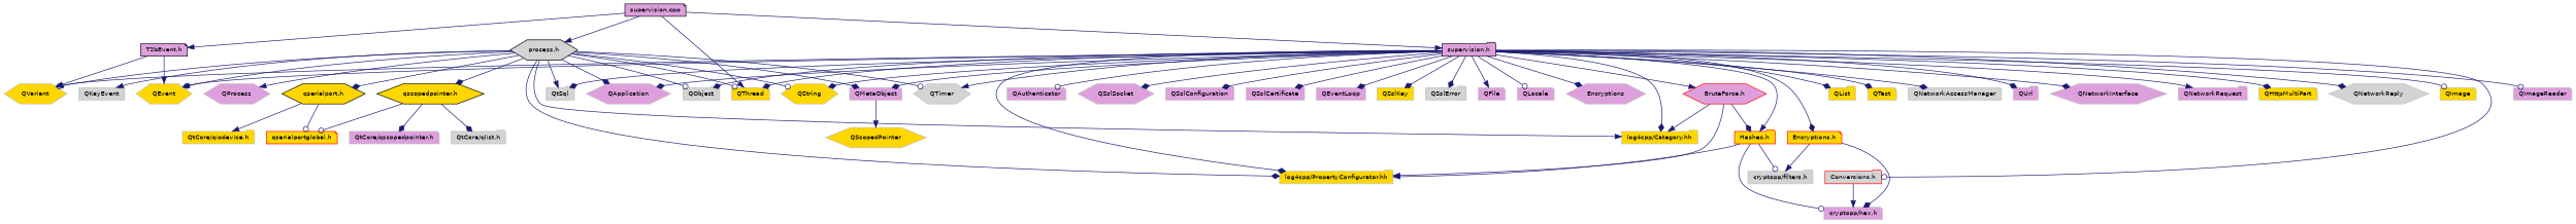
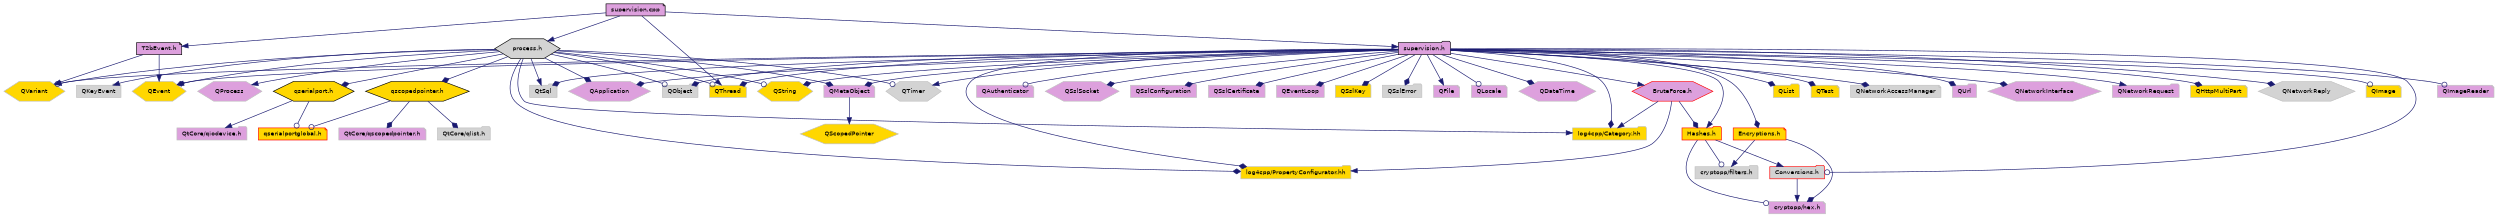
  digraph {
    node [color=grey75 fillcolor=plum fontname=Helvetica fontsize=10 shape=folder style=filled]
    edge [arrowhead=diamond color=midnightblue fontname=Helvetica fontsize=10 labelfontname=Helvetica labelfontsize=10 style=solid]
    n1 [color=black fontcolor=black height=0.2 label="supervision.cpp" shape=note width=0.4]
    n2 [color=black fillcolor=lightgrey height=0.2 label="process.h" shape=hexagon width=0.4]
    n3 [fillcolor=gold height=0.2 label=QThread shape=note width=0.4]
    n4 [color=black height=0.2 label="supervision.h" width=0.4]
    n5 [color=black height=0.2 label="T2bEvent.h" shape=note width=0.4]
    n6 [height=0.2 label=QMetaObject shape=note width=0.4]
    n7 [height=0.2 label=QApplication shape=hexagon width=0.4]
    n8 [fillcolor=gold height=0.2 label=QVariant shape=hexagon width=0.4]
    n9 [fillcolor=lightgrey height=0.2 label=QObject width=0.4]
    n10 [fillcolor=gold height=0.2 label=QString shape=hexagon width=0.4]
    n11 [fillcolor=gold height=0.2 label=QEvent shape=hexagon width=0.4]
    n12 [fillcolor=lightgrey height=0.2 label=QTimer shape=hexagon width=0.4]
    n13 [height=0.2 label=QProcess shape=hexagon width=0.4]
    n14 [fillcolor=lightgrey height=0.2 label=QtSql width=0.4]
    n15 [color=black fillcolor=gold height=0.2 label="qserialport.h" shape=hexagon width=0.4]
    n16 [color=black fillcolor=gold height=0.2 label="qscopedpointer.h" shape=hexagon width=0.4]
    n17 [fillcolor=lightgrey height=0.2 label=QKeyEvent width=0.4]
    n18 [fillcolor=gold height=0.2 label="log4cpp/Category.hh" width=0.4]
    n19 [fillcolor=gold height=0.2 label="log4cpp/PropertyConfigurator.hh" width=0.4]
    n20 [color=red fillcolor=gold height=0.2 label="Hashes.h" width=0.4]
    n21 [color=red fillcolor=lightgrey height=0.2 label="Conversions.h" width=0.4]
    n22 [color=red fillcolor=gold height=0.2 label="Encryptions.h" shape=note width=0.4]
    n23 [color=red height=0.2 label="BruteForce.h" shape=hexagon width=0.4]
    n24 [fillcolor=gold height=0.2 label=QList width=0.4]
    n25 [fillcolor=gold height=0.2 label=QTest shape=note width=0.4]
    n26 [fillcolor=lightgrey height=0.2 label=QNetworkAccessManager shape=note width=0.4]
    n27 [height=0.2 label=QUrl width=0.4]
    n28 [height=0.2 label=QNetworkInterface shape=hexagon width=0.4]
    n29 [height=0.2 label=QNetworkRequest width=0.4]
    n30 [fillcolor=gold height=0.2 label=QHttpMultiPart shape=note width=0.4]
    n31 [fillcolor=lightgrey height=0.2 label=QNetworkReply shape=hexagon width=0.4]
    n32 [fillcolor=gold height=0.2 label=QImage shape=note width=0.4]
    n33 [height=0.2 label=QImageReader shape=note width=0.4]
    n34 [height=0.2 label=QAuthenticator shape=note width=0.4]
    n35 [height=0.2 label=QSslSocket shape=hexagon width=0.4]
    n36 [height=0.2 label=QSslConfiguration width=0.4]
    n37 [height=0.2 label=QSslCertificate width=0.4]
    n38 [height=0.2 label=QEventLoop width=0.4]
    n39 [fillcolor=gold height=0.2 label=QSslKey width=0.4]
    n40 [fillcolor=lightgrey height=0.2 label=QSslError width=0.4]
    n41 [height=0.2 label=QFile shape=note width=0.4]
    n42 [height=0.2 label=QLocale shape=note width=0.4]
-   n43 [height=0.2 label=Encryptions shape=hexagon width=0.4]
+   n43 [height=0.2 label=QDateTime shape=hexagon width=0.4]
    n44 [fillcolor=gold height=0.2 label=QScopedPointer shape=hexagon width=0.4]
-   n45 [fillcolor=gold height=0.2 label="QtCore/qiodevice.h" width=0.4]
+   n45 [height=0.2 label="QtCore/qiodevice.h" width=0.4]
    n46 [color=red fillcolor=gold height=0.2 label="qserialportglobal.h" shape=note width=0.4]
    n47 [fillcolor=lightgrey height=0.2 label="QtCore/qlist.h" width=0.4]
    n48 [height=0.2 label="QtCore/qscopedpointer.h" shape=note width=0.4]
    n49 [fillcolor=lightgrey height=0.2 label="cryptopp/filters.h" width=0.4]
    n50 [height=0.2 label="cryptopp/hex.h" shape=note width=0.4]
    n1 -> n2 [arrowhead=normal]
    n1 -> n3 [arrowhead=normal]
    n1 -> n4 [arrowhead=normal]
    n1 -> n5 [arrowhead=normal]
    n2 -> n3 [arrowhead=odot]
    n2 -> n6
    n2 -> n7
    n2 -> n8 [arrowhead=normal]
    n2 -> n9 [arrowhead=odot]
    n2 -> n10 [arrowhead=odot]
    n2 -> n11 [arrowhead=normal]
    n2 -> n12 [arrowhead=odot]
    n2 -> n13 [arrowhead=normal]
    n2 -> n14 [arrowhead=normal]
    n2 -> n15
    n2 -> n16
    n2 -> n17 [arrowhead=normal]
    n2 -> n18 [arrowhead=normal]
    n2 -> n19
    n4 -> n3
    n4 -> n6
    n4 -> n7
    n4 -> n8 [arrowhead=odot]
    n4 -> n9
    n4 -> n10
    n4 -> n11
    n4 -> n12 [arrowhead=normal]
    n4 -> n14
    n4 -> n18
    n4 -> n19
    n4 -> n20 [arrowhead=normal]
    n4 -> n21 [arrowhead=odot]
    n4 -> n22
    n4 -> n23 [arrowhead=normal]
    n4 -> n24
    n4 -> n25
    n4 -> n26
    n4 -> n27
    n4 -> n28
    n4 -> n29 [arrowhead=normal]
    n4 -> n30
    n4 -> n31
    n4 -> n32 [arrowhead=odot]
    n4 -> n33 [arrowhead=odot]
    n4 -> n34 [arrowhead=odot]
    n4 -> n35
    n4 -> n36
    n4 -> n37
    n4 -> n38
    n4 -> n39
    n4 -> n40
    n4 -> n41 [arrowhead=normal]
    n4 -> n42 [arrowhead=odot]
    n4 -> n43
    n5 -> n8 [arrowhead=normal]
    n5 -> n11 [arrowhead=normal]
    n6 -> n44 [arrowhead=normal]
    n15 -> n45 [arrowhead=normal]
    n15 -> n46 [arrowhead=odot]
    n16 -> n46 [arrowhead=odot]
    n16 -> n47
    n16 -> n48
-   n20 -> n19 [arrowhead=normal]
+   n20 -> n21 [arrowhead=normal]
    n20 -> n49 [arrowhead=odot]
    n20 -> n50 [arrowhead=odot]
    n21 -> n50 [arrowhead=normal]
    n22 -> n49 [arrowhead=normal]
    n22 -> n50
    n23 -> n18 [arrowhead=normal]
    n23 -> n19 [arrowhead=normal]
    n23 -> n20
  }
